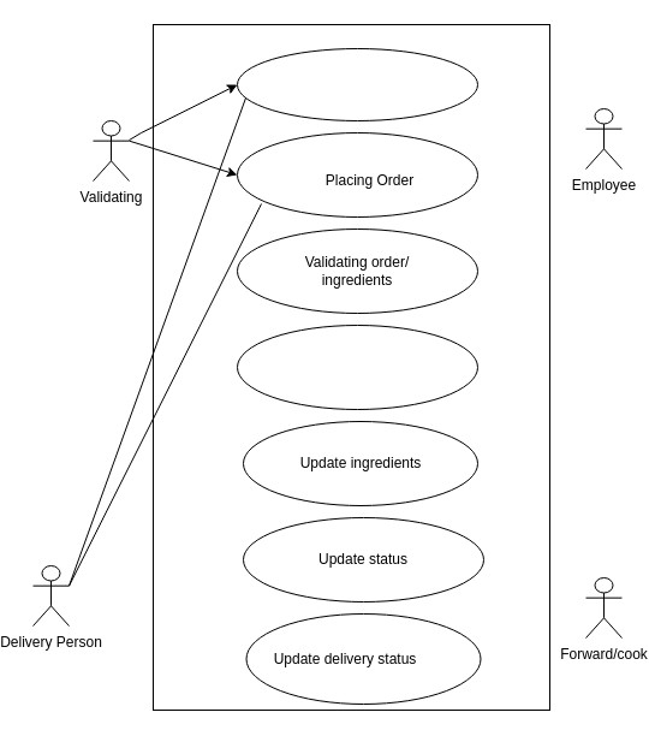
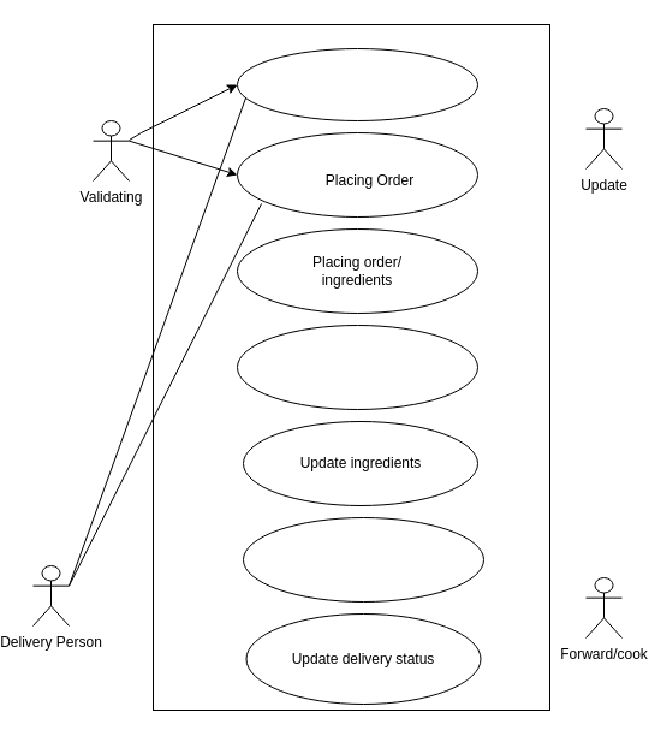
  <mxCell id="0" />
  <mxCell id="1" parent="0" />
  <mxCell id="2" value="" style="rounded=0;whiteSpace=wrap;html=1;direction=south;" vertex="1" parent="1"><mxGeometry x="120" y="20" width="330" height="570" as="geometry" /></mxCell>
  <mxCell id="3" value="Validating" style="shape=umlActor;verticalLabelPosition=bottom;verticalAlign=top;html=1;outlineConnect=0;" vertex="1" parent="1"><mxGeometry x="70" y="100" width="30" height="50" as="geometry" /></mxCell>
- <mxCell id="4" value="Employee" style="shape=umlActor;verticalLabelPosition=bottom;verticalAlign=top;html=1;outlineConnect=0;" vertex="1" parent="1"><mxGeometry x="480" y="90" width="30" height="50" as="geometry" /></mxCell>
+ <mxCell id="4" value="Update" style="shape=umlActor;verticalLabelPosition=bottom;verticalAlign=top;html=1;outlineConnect=0;" vertex="1" parent="1"><mxGeometry x="480" y="90" width="30" height="50" as="geometry" /></mxCell>
  <mxCell id="5" value="Forward/cook" style="shape=umlActor;verticalLabelPosition=bottom;verticalAlign=top;html=1;outlineConnect=0;" vertex="1" parent="1"><mxGeometry x="480" y="480" width="30" height="50" as="geometry" /></mxCell>
  <mxCell id="6" value="" style="ellipse;whiteSpace=wrap;html=1;" vertex="1" parent="1"><mxGeometry x="190" y="40" width="200" height="60" as="geometry" /></mxCell>
  <mxCell id="7" value="" style="ellipse;whiteSpace=wrap;html=1;" vertex="1" parent="1"><mxGeometry x="190" y="110" width="200" height="70" as="geometry" /></mxCell>
  <mxCell id="8" value="" style="ellipse;whiteSpace=wrap;html=1;" vertex="1" parent="1"><mxGeometry x="190" y="190" width="200" height="70" as="geometry" /></mxCell>
  <mxCell id="9" value="" style="ellipse;whiteSpace=wrap;html=1;" vertex="1" parent="1"><mxGeometry x="190" y="270" width="200" height="70" as="geometry" /></mxCell>
  <mxCell id="10" value="" style="ellipse;whiteSpace=wrap;html=1;" vertex="1" parent="1"><mxGeometry x="195" y="350" width="195" height="70" as="geometry" /></mxCell>
  <mxCell id="11" value="" style="ellipse;whiteSpace=wrap;html=1;" vertex="1" parent="1"><mxGeometry x="195" y="430" width="200" height="70" as="geometry" /></mxCell>
  <mxCell id="12" value="" style="ellipse;whiteSpace=wrap;html=1;" vertex="1" parent="1"><mxGeometry x="197.5" y="510" width="195" height="75" as="geometry" /></mxCell>
  <mxCell id="13" value="Placing Order" style="text;html=1;align=center;verticalAlign=middle;resizable=0;points=[];autosize=1;strokeColor=none;fillColor=none;" vertex="1" parent="1"><mxGeometry x="250" y="135" width="100" height="30" as="geometry" /></mxCell>
- <mxCell id="14" value="Validating order/ ingredients" style="text;strokeColor=none;align=center;fillColor=none;html=1;verticalAlign=middle;whiteSpace=wrap;rounded=0;" vertex="1" parent="1"><mxGeometry x="221.25" y="205" width="137.5" height="40" as="geometry" /></mxCell>
+ <mxCell id="14" value="Placing order/ ingredients" style="text;strokeColor=none;align=center;fillColor=none;html=1;verticalAlign=middle;whiteSpace=wrap;rounded=0;" vertex="1" parent="1"><mxGeometry x="221.25" y="205" width="137.5" height="40" as="geometry" /></mxCell>
  <mxCell id="15" value="Update ingredients" style="text;strokeColor=none;align=center;fillColor=none;html=1;verticalAlign=middle;whiteSpace=wrap;rounded=0;" vertex="1" parent="1"><mxGeometry x="232.5" y="370" width="120" height="30" as="geometry" /></mxCell>
- <mxCell id="16" value="Update status" style="text;strokeColor=none;align=center;fillColor=none;html=1;verticalAlign=middle;whiteSpace=wrap;rounded=0;" vertex="1" parent="1"><mxGeometry x="225" y="450" width="140" height="30" as="geometry" /></mxCell>
- <mxCell id="17" value="Update delivery status" style="text;strokeColor=none;align=center;fillColor=none;html=1;verticalAlign=middle;whiteSpace=wrap;rounded=0;" vertex="1" parent="1"><mxGeometry x="205" y="532.5" width="150" height="30" as="geometry" /></mxCell>
+ <mxCell id="17" value="Update delivery status" style="text;strokeColor=none;align=center;fillColor=none;html=1;verticalAlign=middle;whiteSpace=wrap;rounded=0;" vertex="1" parent="1"><mxGeometry x="220" y="532.5" width="150" height="30" as="geometry" /></mxCell>
  <mxCell id="18" value="" style="endArrow=classic;html=1;rounded=0;entryX=0;entryY=0.5;entryDx=0;entryDy=0;" edge="1" parent="1" source="3" target="6"><mxGeometry width="50" height="50" relative="1" as="geometry"><mxPoint x="100" y="120" as="sourcePoint" /><mxPoint x="150" y="70" as="targetPoint" /><Array as="points"><mxPoint x="110" y="110" /></Array></mxGeometry></mxCell>
  <mxCell id="19" value="" style="endArrow=classic;html=1;rounded=0;entryX=0;entryY=0.5;entryDx=0;entryDy=0;exitX=1;exitY=0.333;exitDx=0;exitDy=0;exitPerimeter=0;" edge="1" parent="1" source="3" target="7"><mxGeometry width="50" height="50" relative="1" as="geometry"><mxPoint x="100" y="120" as="sourcePoint" /><mxPoint x="150" y="70" as="targetPoint" /></mxGeometry></mxCell>
  <mxCell id="20" value="" style="endArrow=none;html=1;rounded=0;entryX=0.035;entryY=0.683;entryDx=0;entryDy=0;entryPerimeter=0;exitX=1;exitY=0.333;exitDx=0;exitDy=0;exitPerimeter=0;" edge="1" parent="1" source="21" target="6"><mxGeometry width="50" height="50" relative="1" as="geometry"><mxPoint x="100" y="496.667" as="sourcePoint" /><mxPoint x="150" y="450" as="targetPoint" /></mxGeometry></mxCell>
  <mxCell id="21" value="Delivery Person" style="shape=umlActor;verticalLabelPosition=bottom;verticalAlign=top;html=1;outlineConnect=0;" vertex="1" parent="1"><mxGeometry x="20" y="470" width="30" height="50" as="geometry" /></mxCell>
  <mxCell id="22" value="" style="endArrow=none;html=1;rounded=0;entryX=0.1;entryY=0.843;entryDx=0;entryDy=0;entryPerimeter=0;exitX=1;exitY=0.333;exitDx=0;exitDy=0;exitPerimeter=0;" edge="1" parent="1" source="21" target="7"><mxGeometry width="50" height="50" relative="1" as="geometry"><mxPoint x="50" y="490" as="sourcePoint" /><mxPoint x="100" y="440" as="targetPoint" /></mxGeometry></mxCell>
